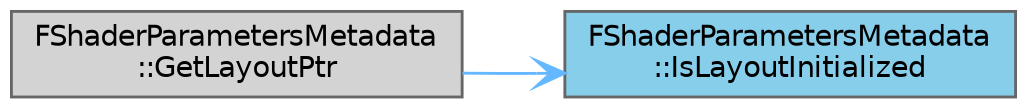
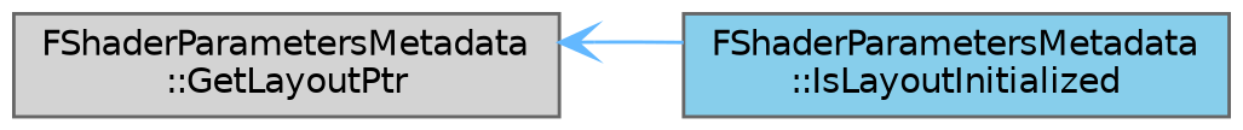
  digraph {
    rankdir=LR
    node [fontname=Helvetica fontsize=10 shape=box style=filled]
    n1 [color=gray40 fillcolor=lightgrey fontcolor=black height=0.2 label="FShaderParametersMetadata\l::GetLayoutPtr" width=0.4]
    n2 [color=grey40 fillcolor=skyblue height=0.2 label="FShaderParametersMetadata\l::IsLayoutInitialized" width=0.4]
-   n1 -> n2 [color=steelblue1 fontname=Helvetica fontsize=10 labelfontname=Helvetica labelfontsize=10 style=solid arrowhead=vee]
+   n2 -> n1 [color=steelblue1 fontname=Helvetica fontsize=10 labelfontname=Helvetica labelfontsize=10 style=solid arrowhead=vee]
  }
